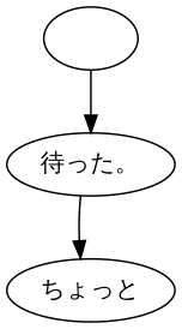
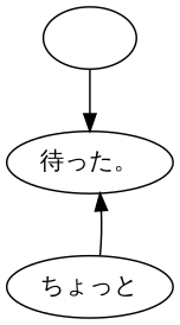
  digraph {
    n1 [label="　"]
    n2 [label="待った。"]
    n3 [label="ちょっと"]
    n1 -> n2
-   n2 -> n3
+   n3 -> n2
  }
